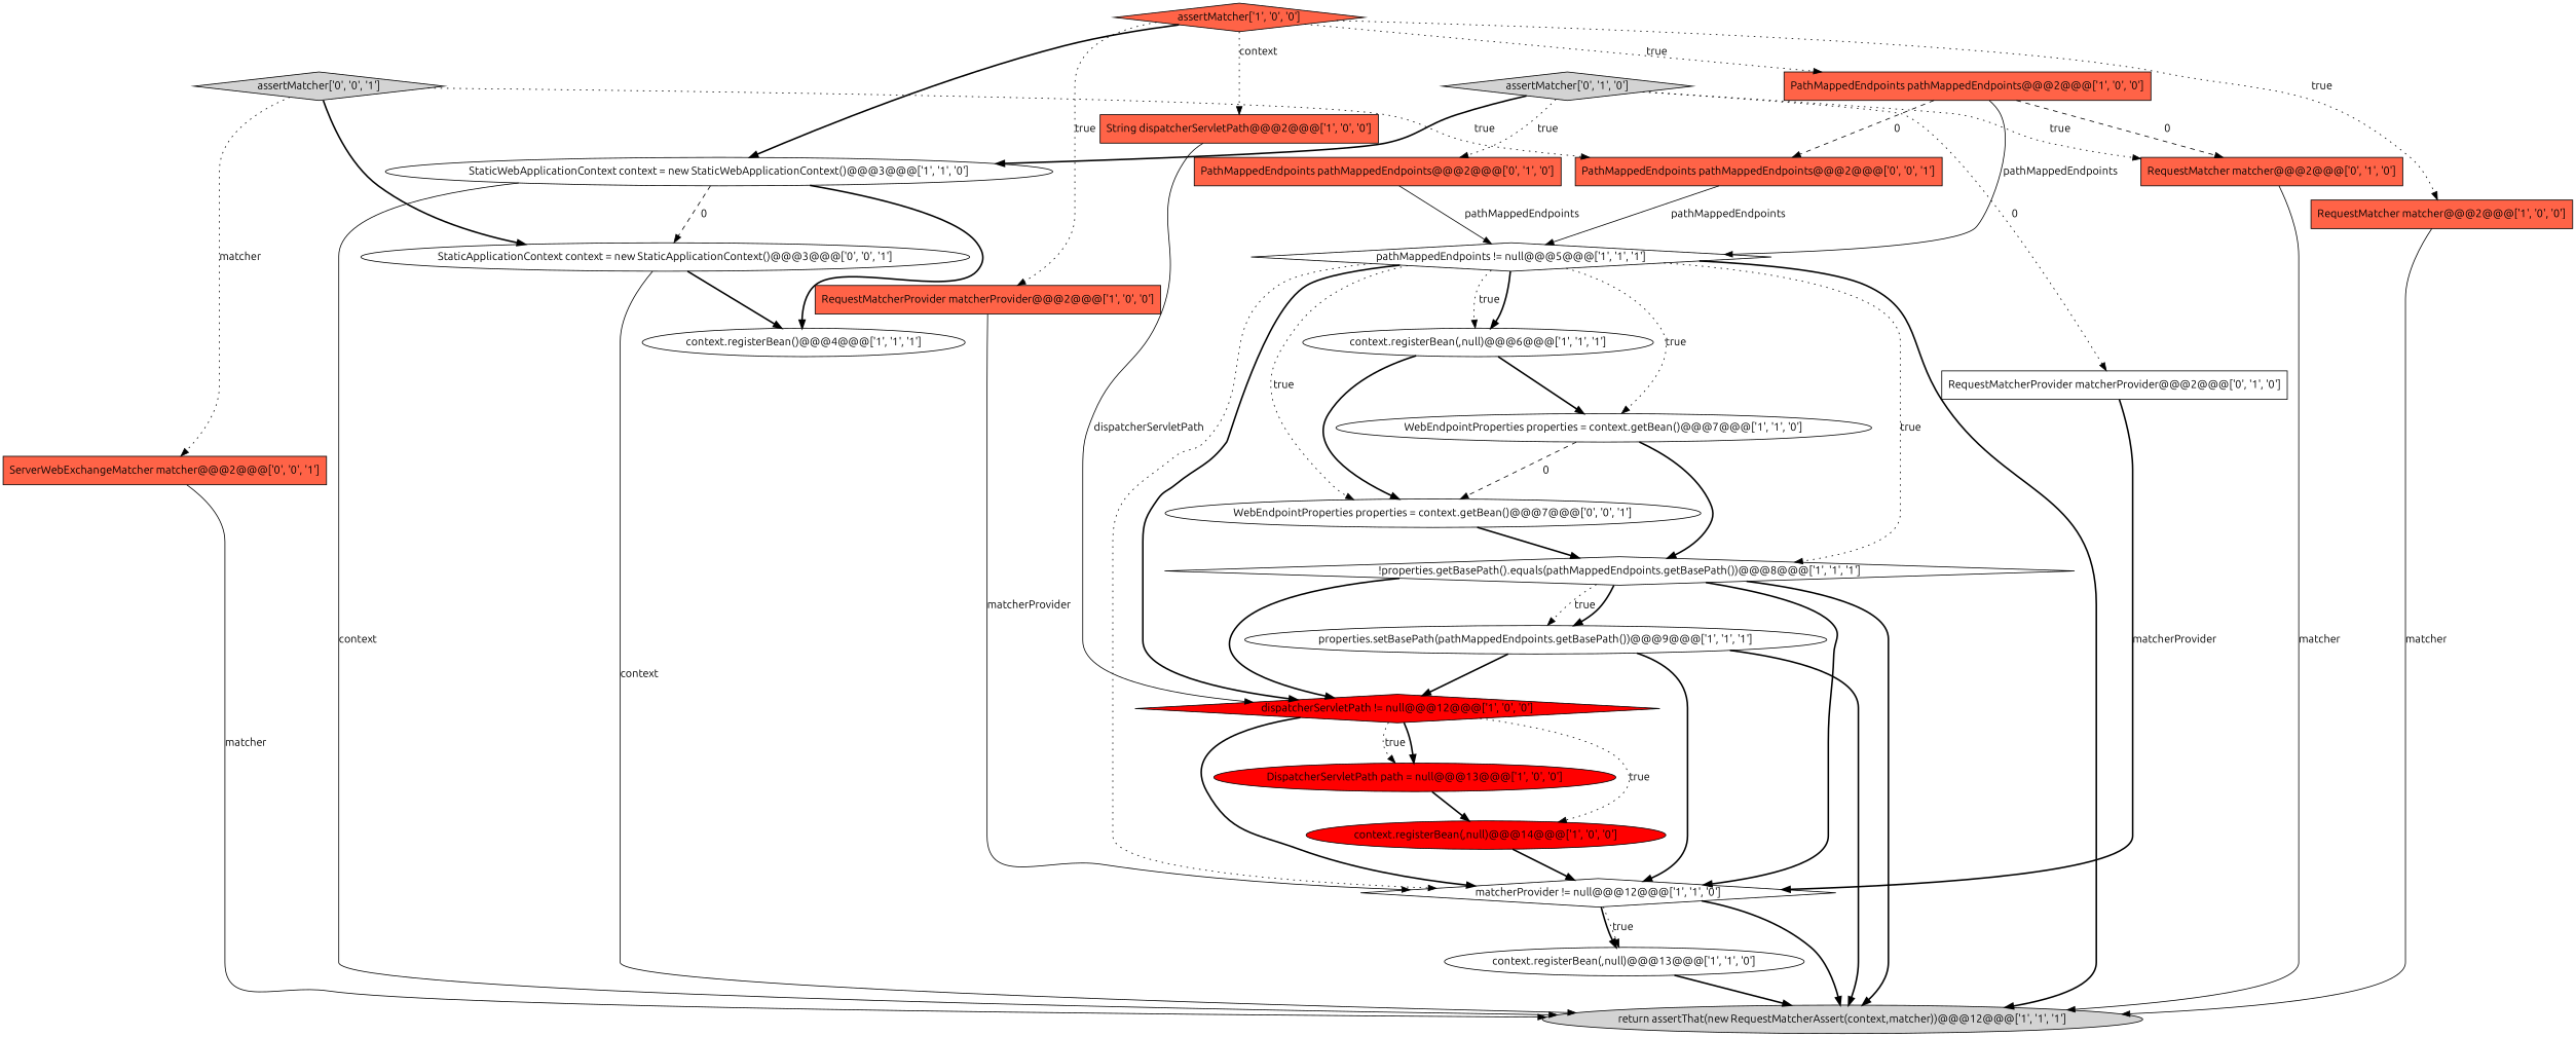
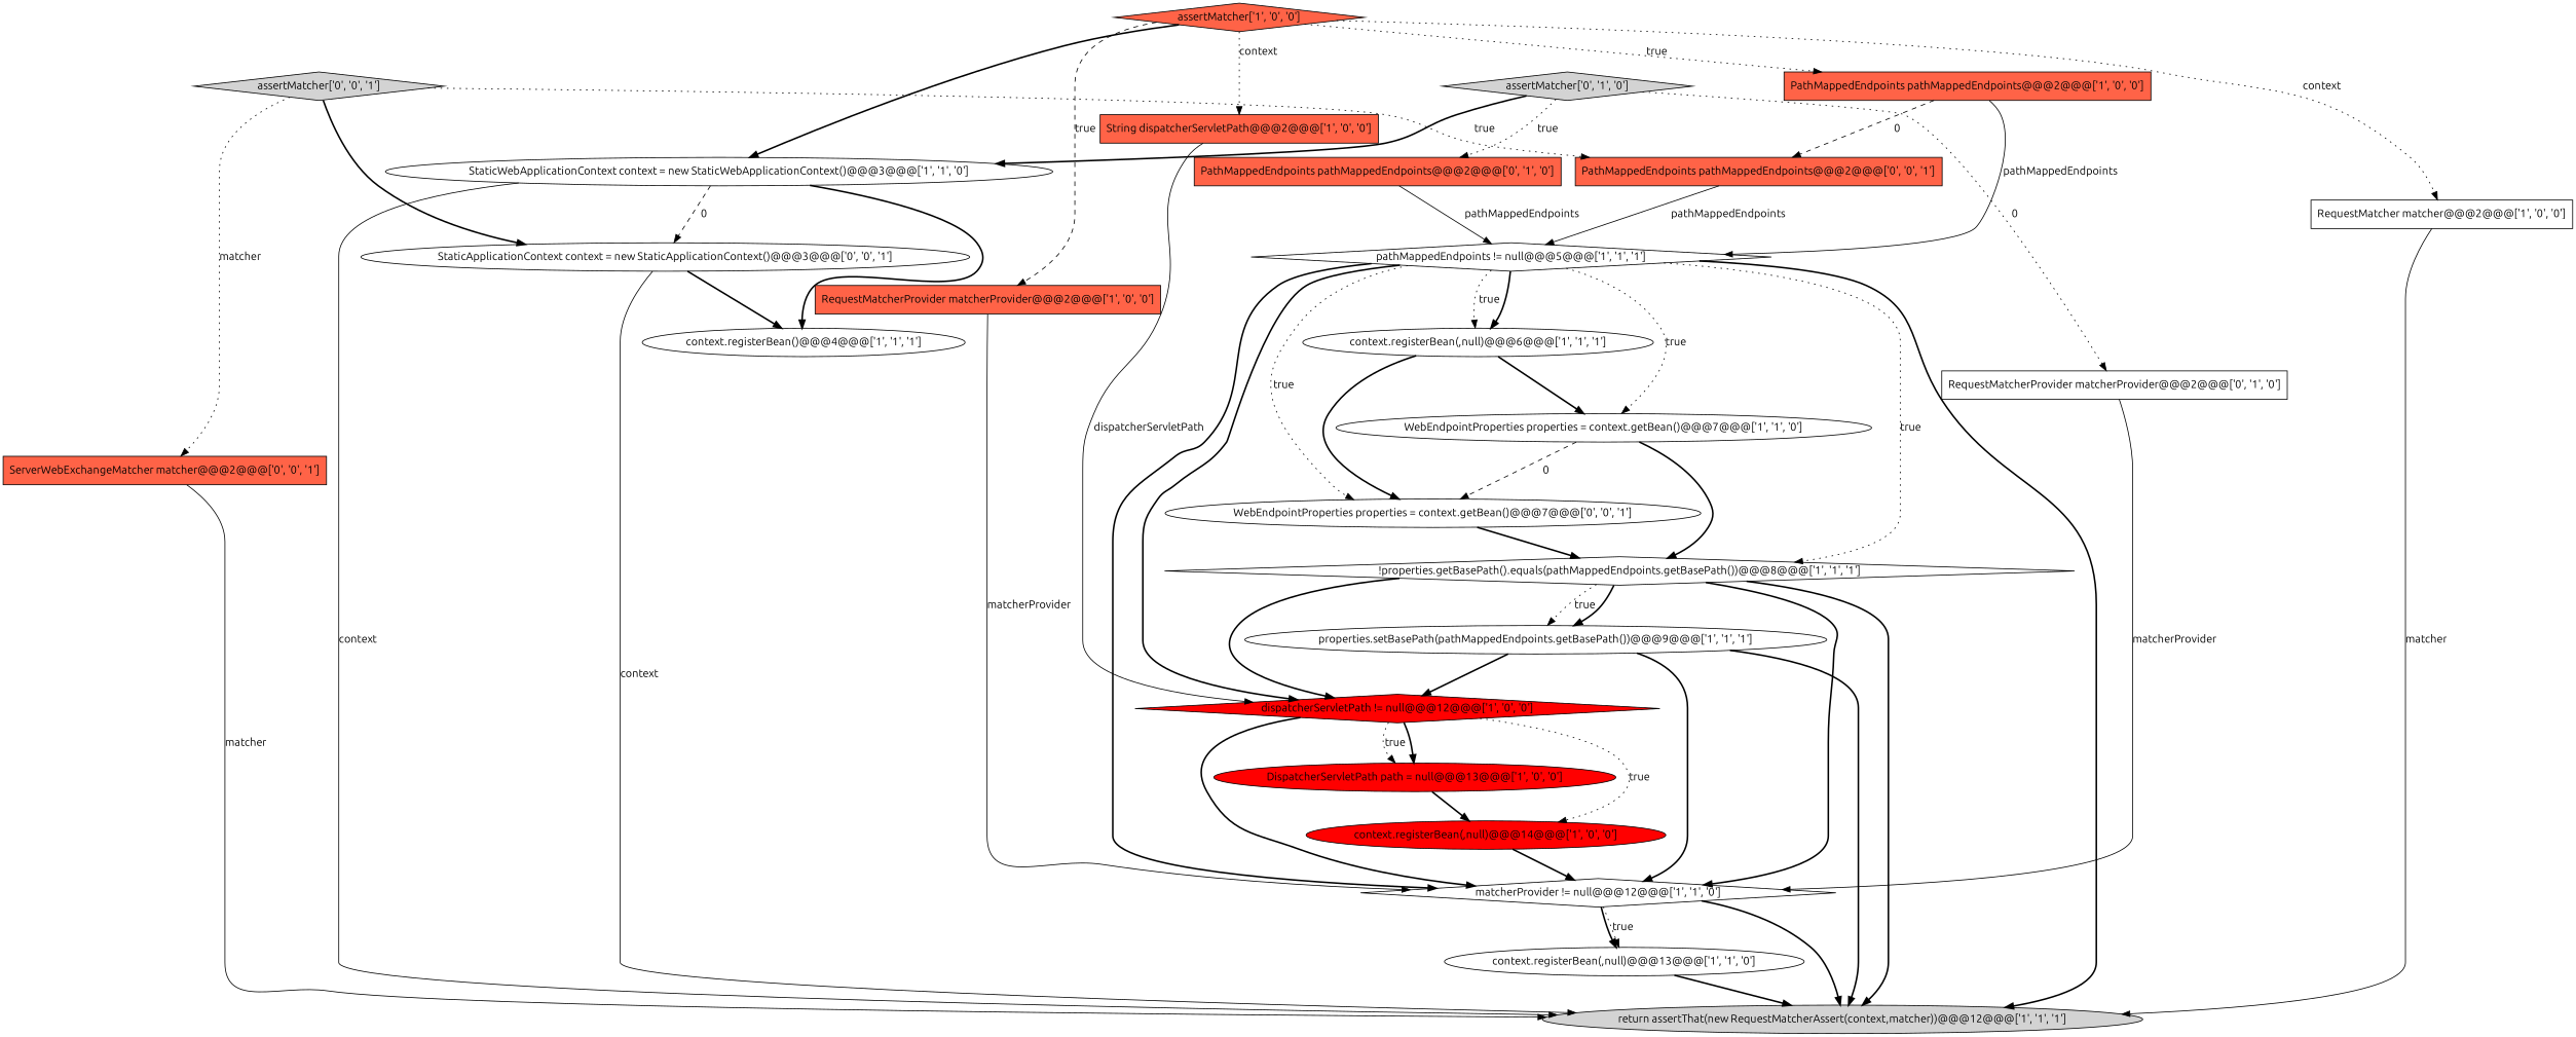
  digraph {
    fontname=Ubuntu
    node [fillcolor=white fontname=Ubuntu shape=ellipse style=filled]
    edge [fontname=Ubuntu style=bold]
    n1 [fillcolor=red label="DispatcherServletPath path = null@@@13@@@['1', '0', '0']"]
    n2 [fillcolor=red label="context.registerBean(,null)@@@14@@@['1', '0', '0']"]
    n3 [label="matcherProvider != null@@@12@@@['1', '1', '0']" shape=diamond]
    n4 [fillcolor=lightgray label="return assertThat(new RequestMatcherAssert(context,matcher))@@@12@@@['1', '1', '1']"]
    n5 [label="RequestMatcherProvider matcherProvider@@@2@@@['0', '1', '0']" shape=box]
    n6 [label="context.registerBean(,null)@@@13@@@['1', '1', '0']"]
    n7 [label="context.registerBean(,null)@@@6@@@['1', '1', '1']"]
    n8 [label="WebEndpointProperties properties = context.getBean()@@@7@@@['0', '0', '1']"]
    n9 [label="WebEndpointProperties properties = context.getBean()@@@7@@@['1', '1', '0']"]
    n10 [label="!properties.getBasePath().equals(pathMappedEndpoints.getBasePath())@@@8@@@['1', '1', '1']" shape=diamond]
    n11 [fillcolor=lightgray label="assertMatcher['0', '1', '0']" shape=diamond]
    n12 [fillcolor=tomato label="PathMappedEndpoints pathMappedEndpoints@@@2@@@['0', '1', '0']" shape=box]
    n13 [label="StaticWebApplicationContext context = new StaticWebApplicationContext()@@@3@@@['1', '1', '0']"]
-   n14 [fillcolor=tomato label="RequestMatcher matcher@@@2@@@['0', '1', '0']" shape=box]
    n15 [label="pathMappedEndpoints != null@@@5@@@['1', '1', '1']" shape=diamond]
    n16 [label="StaticApplicationContext context = new StaticApplicationContext()@@@3@@@['0', '0', '1']"]
    n17 [label="context.registerBean()@@@4@@@['1', '1', '1']"]
    n18 [fillcolor=lightgray label="assertMatcher['0', '0', '1']" shape=diamond]
    n19 [fillcolor=tomato label="ServerWebExchangeMatcher matcher@@@2@@@['0', '0', '1']" shape=box]
    n20 [fillcolor=tomato label="PathMappedEndpoints pathMappedEndpoints@@@2@@@['0', '0', '1']" shape=box]
    n21 [fillcolor=tomato label="String dispatcherServletPath@@@2@@@['1', '0', '0']" shape=box]
    n22 [fillcolor=red label="dispatcherServletPath != null@@@12@@@['1', '0', '0']" shape=diamond]
    n23 [label="properties.setBasePath(pathMappedEndpoints.getBasePath())@@@9@@@['1', '1', '1']"]
-   n24 [fillcolor=tomato label="RequestMatcher matcher@@@2@@@['1', '0', '0']" shape=box]
+   n24 [label="RequestMatcher matcher@@@2@@@['1', '0', '0']" shape=box]
    n25 [fillcolor=tomato label="PathMappedEndpoints pathMappedEndpoints@@@2@@@['1', '0', '0']" shape=box]
    n26 [fillcolor=tomato label="RequestMatcherProvider matcherProvider@@@2@@@['1', '0', '0']" shape=box]
    n27 [fillcolor=tomato label="assertMatcher['1', '0', '0']" shape=diamond]
    n1 -> n2
    n2 -> n3
    n3 -> n4
    n3 -> n6
    n3 -> n6 [label=true style=dotted]
-   n5 -> n3 [label=matcherProvider]
+   n5 -> n3 [label=matcherProvider style=solid]
    n6 -> n4
    n7 -> n8
    n7 -> n9
    n8 -> n10
    n9 -> n8 [label=0 style=dashed]
    n9 -> n10
    n10 -> n3
    n10 -> n4
    n10 -> n22
    n10 -> n23 [label=true style=dotted]
    n10 -> n23
    n11 -> n5 [label=0 style=dotted]
    n11 -> n12 [label=true style=dotted]
    n11 -> n13
-   n11 -> n14 [label=true style=dotted]
    n12 -> n15 [label=pathMappedEndpoints style=solid]
    n13 -> n4 [label=context style=solid]
    n13 -> n16 [label=0 style=dashed]
    n13 -> n17
-   n14 -> n4 [label=matcher style=solid]
-   n15 -> n3 [style=dotted]
+   n15 -> n3
    n15 -> n4
    n15 -> n7 [label=true style=dotted]
    n15 -> n7
    n15 -> n8 [label=true style=dotted]
    n15 -> n9 [label=true style=dotted]
    n15 -> n10 [label=true style=dotted]
    n15 -> n22
    n16 -> n4 [label=context style=solid]
    n16 -> n17
    n18 -> n16
    n18 -> n19 [label=matcher style=dotted]
    n18 -> n20 [label=true style=dotted]
    n19 -> n4 [label=matcher style=solid]
    n20 -> n15 [label=pathMappedEndpoints style=solid]
    n21 -> n22 [label=dispatcherServletPath style=solid]
    n22 -> n1
    n22 -> n1 [label=true style=dotted]
    n22 -> n2 [label=true style=dotted]
    n22 -> n3
    n23 -> n3
    n23 -> n4
    n23 -> n22
    n24 -> n4 [label=matcher style=solid]
-   n25 -> n14 [label=0 style=dashed]
    n25 -> n15 [label=pathMappedEndpoints style=solid]
    n25 -> n20 [label=0 style=dashed]
    n26 -> n3 [label=matcherProvider style=solid]
    n27 -> n13
    n27 -> n21 [label=context style=dotted]
-   n27 -> n24 [label=true style=dotted]
+   n27 -> n24 [label=context style=dotted]
    n27 -> n25 [label=true style=dotted]
-   n27 -> n26 [label=true style=dotted]
+   n27 -> n26 [label=true style=dashed]
  }
